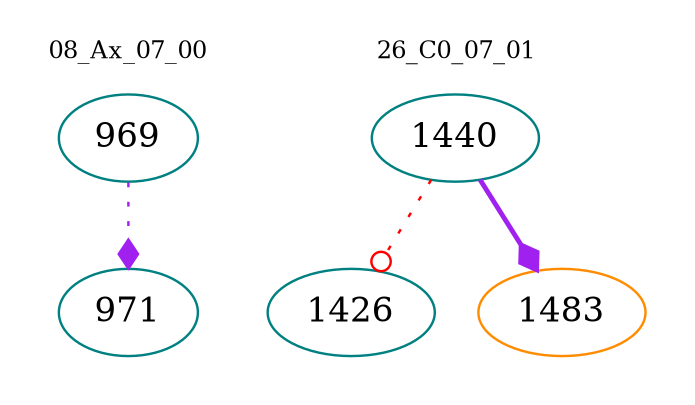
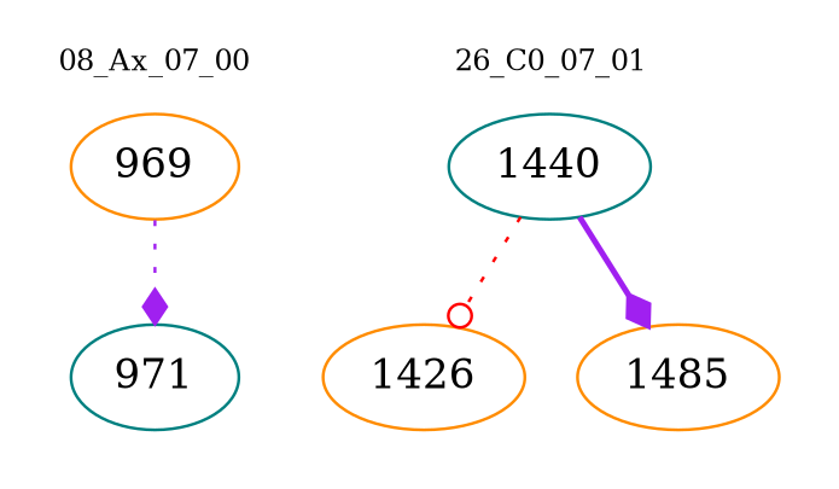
  digraph {
    fontname="DejaVu Serif"
    node [color=teal fontname="DejaVu Serif"]
    edge [arrowhead=diamond color=purple fontname="DejaVu Serif" style=dotted]
-   n1 [label=969]
+   n1 [color=darkorange label=969]
    n2 [label=971]
    n3 [label=1440]
-   n4 [label=1426]
-   n5 [color=darkorange label=1483]
+   n4 [color=darkorange label=1426]
+   n5 [color=darkorange label=1485]
    subgraph cluster_1 {
      color=white
      fontsize=10
      label="08_Ax_07_00"
      n1
      n2
    }
    subgraph cluster_2 {
      color=white
      fontsize=10
      label="26_C0_07_01"
      n3
      n4
      n5
    }
    n1 -> n2
    n3 -> n4 [arrowhead=odot color=red]
    n3 -> n5 [style=bold]
  }
